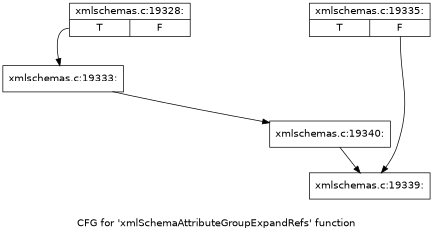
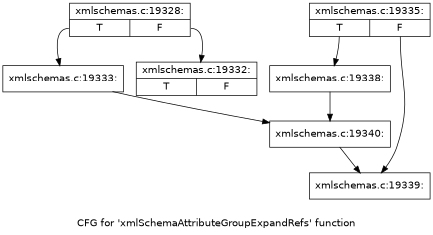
  digraph {
    fontname="DejaVu Sans"
    label="CFG for 'xmlSchemaAttributeGroupExpandRefs' function"
    node [fontname="DejaVu Sans" shape=record]
    edge [fontname="DejaVu Sans"]
    n1 [label="{xmlschemas.c:19328:|{<s0>T|<s1>F}}"]
    n2 [label="{xmlschemas.c:19333:}"]
+   n3 [label="{xmlschemas.c:19332:|{<s0>T|<s1>F}}"]
    n4 [label="{xmlschemas.c:19340:}"]
    n5 [label="{xmlschemas.c:19339:}"]
    n6 [label="{xmlschemas.c:19335:|{<s0>T|<s1>F}}"]
+   n7 [label="{xmlschemas.c:19338:}"]
    n1 -> n2 [tailport=s0]
+   n1 -> n3 [tailport=s1]
    n2 -> n4
    n4 -> n5
    n6 -> n5 [tailport=s1]
+   n6 -> n7 [tailport=s0]
+   n7 -> n4
  }
